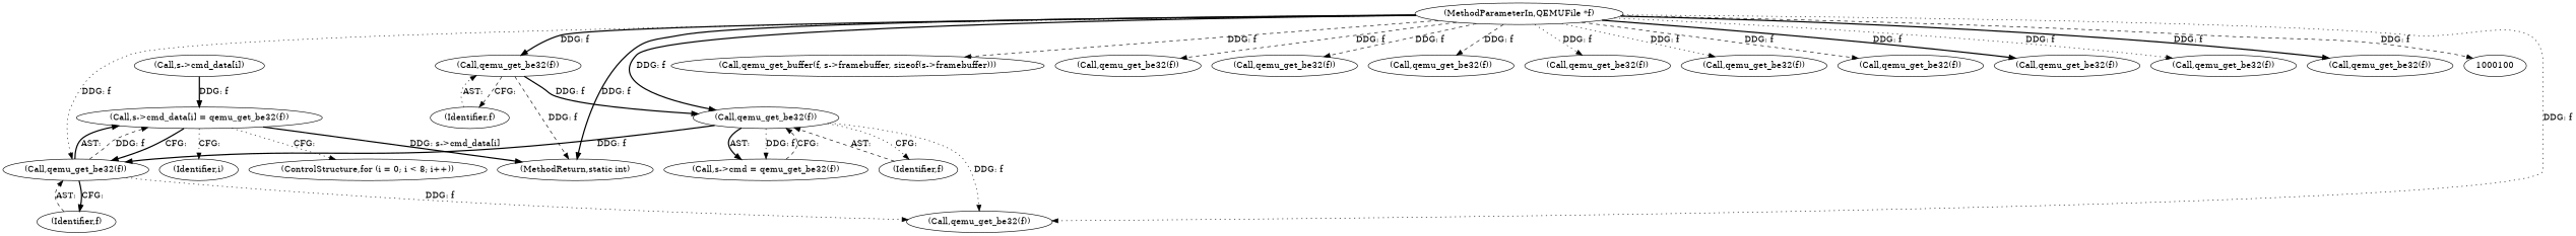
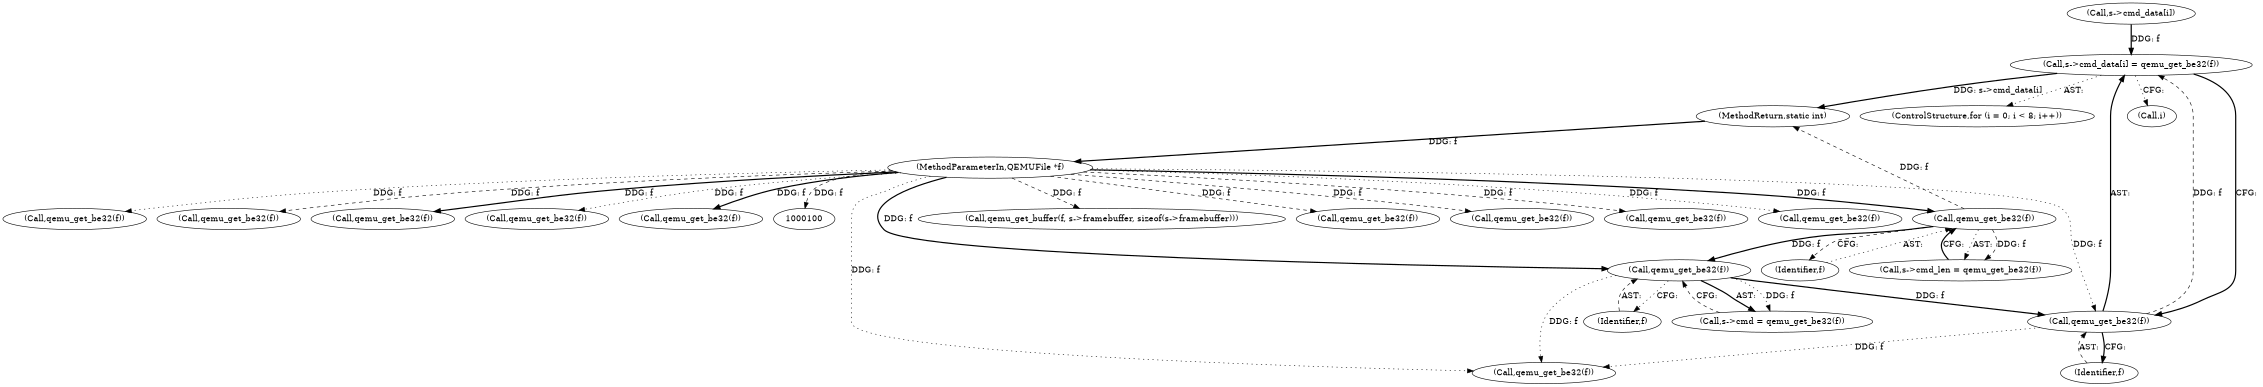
  digraph {
    edge [style=bold]
    n1 [label="(Call,s->cmd_data[i] = qemu_get_be32(f))"]
    n2 [label="(Call,qemu_get_be32(f))"]
    n3 [label="(ControlStructure,for (i = 0; i < 8; i++))"]
    n4 [label="(MethodReturn,static int)"]
-   n5 [label="(Identifier,i)"]
+   n5 [label="(Call,i)"]
    n6 [label="(Identifier,f)"]
    n7 [label="(Call,qemu_get_be32(f))"]
    n8 [label="(Call,qemu_get_be32(f))"]
    n9 [label="(Call,s->cmd = qemu_get_be32(f))"]
    n10 [label="(Identifier,f)"]
    n11 [label="(Call,qemu_get_be32(f))"]
+   n12 [label="(Call,s->cmd_len = qemu_get_be32(f))"]
    n13 [label="(Identifier,f)"]
    n14 [label="(MethodParameterIn,QEMUFile *f)"]
    n15 [label="(Call,qemu_get_buffer(f, s->framebuffer, sizeof(s->framebuffer)))"]
    n16 [label="(Call,qemu_get_be32(f))"]
    n17 [label="(Call,qemu_get_be32(f))"]
    n18 [label="(Call,qemu_get_be32(f))"]
    n19 [label="(Call,qemu_get_be32(f))"]
    n20 [label="(Call,qemu_get_be32(f))"]
    n21 [label="(Call,qemu_get_be32(f))"]
    n22 [label="(Call,qemu_get_be32(f))"]
    n23 [label="(Call,qemu_get_be32(f))"]
    n24 [label="(Call,qemu_get_be32(f))"]
    1000100
    n26 [label="(Call,s->cmd_data[i])"]
    n1 -> n2 [label="CFG: "]
-   n1 -> n3 [label="CFG: " style=dotted]
+   n1 -> n3 [label="AST: " style=dotted]
    n1 -> n4 [label="DDG: s->cmd_data[i]"]
    n1 -> n5 [label="CFG: " style=dotted]
    n2 -> n1 [label="AST: "]
    n2 -> n1 [label="DDG: f" style=dashed]
    n2 -> n6 [label="CFG: "]
    n2 -> n7 [label="DDG: f" style=dotted]
    n6 -> n2 [label="AST: " style=dashed]
    n8 -> n2 [label="DDG: f"]
    n8 -> n7 [label="DDG: f" style=dotted]
    n8 -> n9 [label="AST: "]
    n8 -> n9 [label="DDG: f" style=dotted]
    n8 -> n10 [label="CFG: " style=dotted]
    n9 -> n8 [label="CFG: " style=dashed]
    n10 -> n8 [label="AST: " style=dashed]
    n11 -> n4 [label="DDG: f" style=dashed]
    n11 -> n8 [label="DDG: f"]
+   n11 -> n12 [label="AST: " style=dotted]
+   n11 -> n12 [label="DDG: f" style=dashed]
    n11 -> n13 [label="CFG: " style=dashed]
+   n12 -> n11 [label="CFG: "]
    n13 -> n11 [label="AST: " style=dotted]
    n14 -> n2 [label="DDG: f" style=dotted]
-   n14 -> n4 [label="DDG: f"]
+   n4 -> n14 [label="DDG: f"]
    n14 -> n7 [label="DDG: f" style=dotted]
    n14 -> n8 [label="DDG: f"]
    n14 -> n11 [label="DDG: f"]
    n14 -> n15 [label="DDG: f" style=dashed]
    n14 -> n16 [label="DDG: f" style=dashed]
    n14 -> n17 [label="DDG: f" style=dashed]
    n14 -> n18 [label="DDG: f" style=dashed]
    n14 -> n19 [label="DDG: f" style=dotted]
    n14 -> n20 [label="DDG: f" style=dotted]
    n14 -> n21 [label="DDG: f" style=dashed]
    n14 -> n22 [label="DDG: f"]
    n14 -> n23 [label="DDG: f" style=dotted]
    n14 -> n24 [label="DDG: f"]
    n14 -> 1000100 [label="DDG: f" style=dashed]
    n26 -> n1 [label="DDG: f"]
  }
